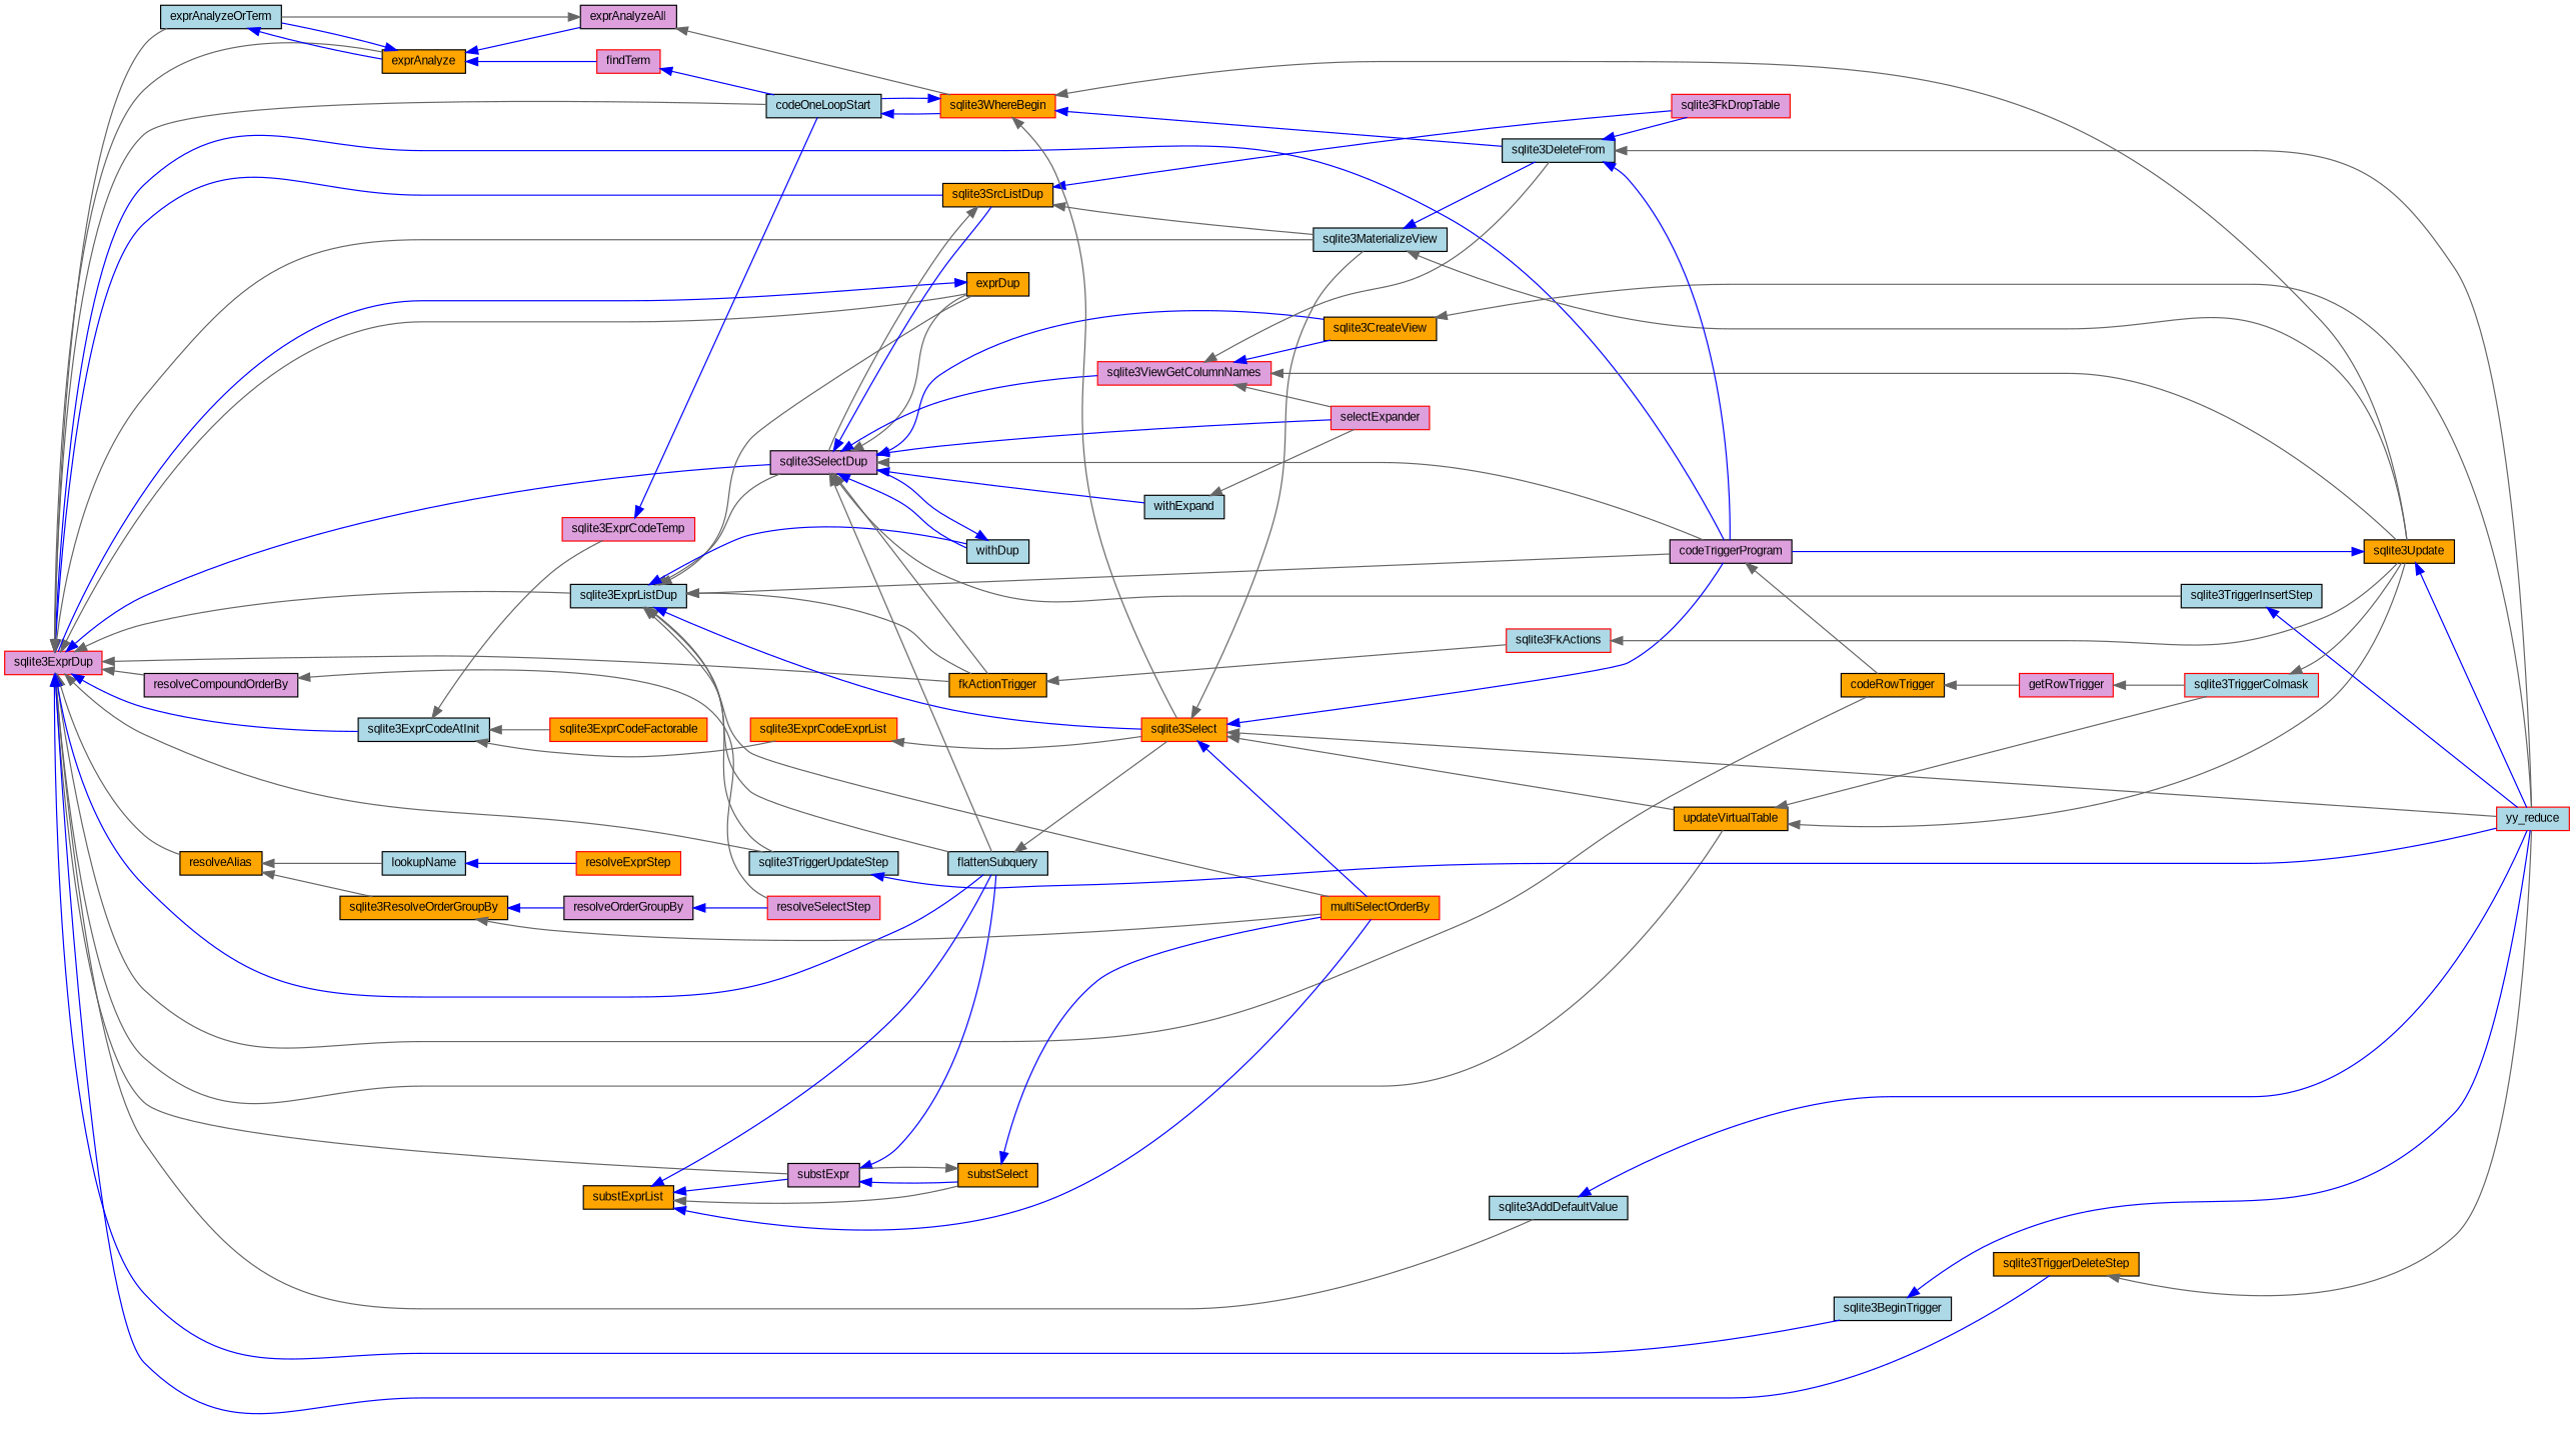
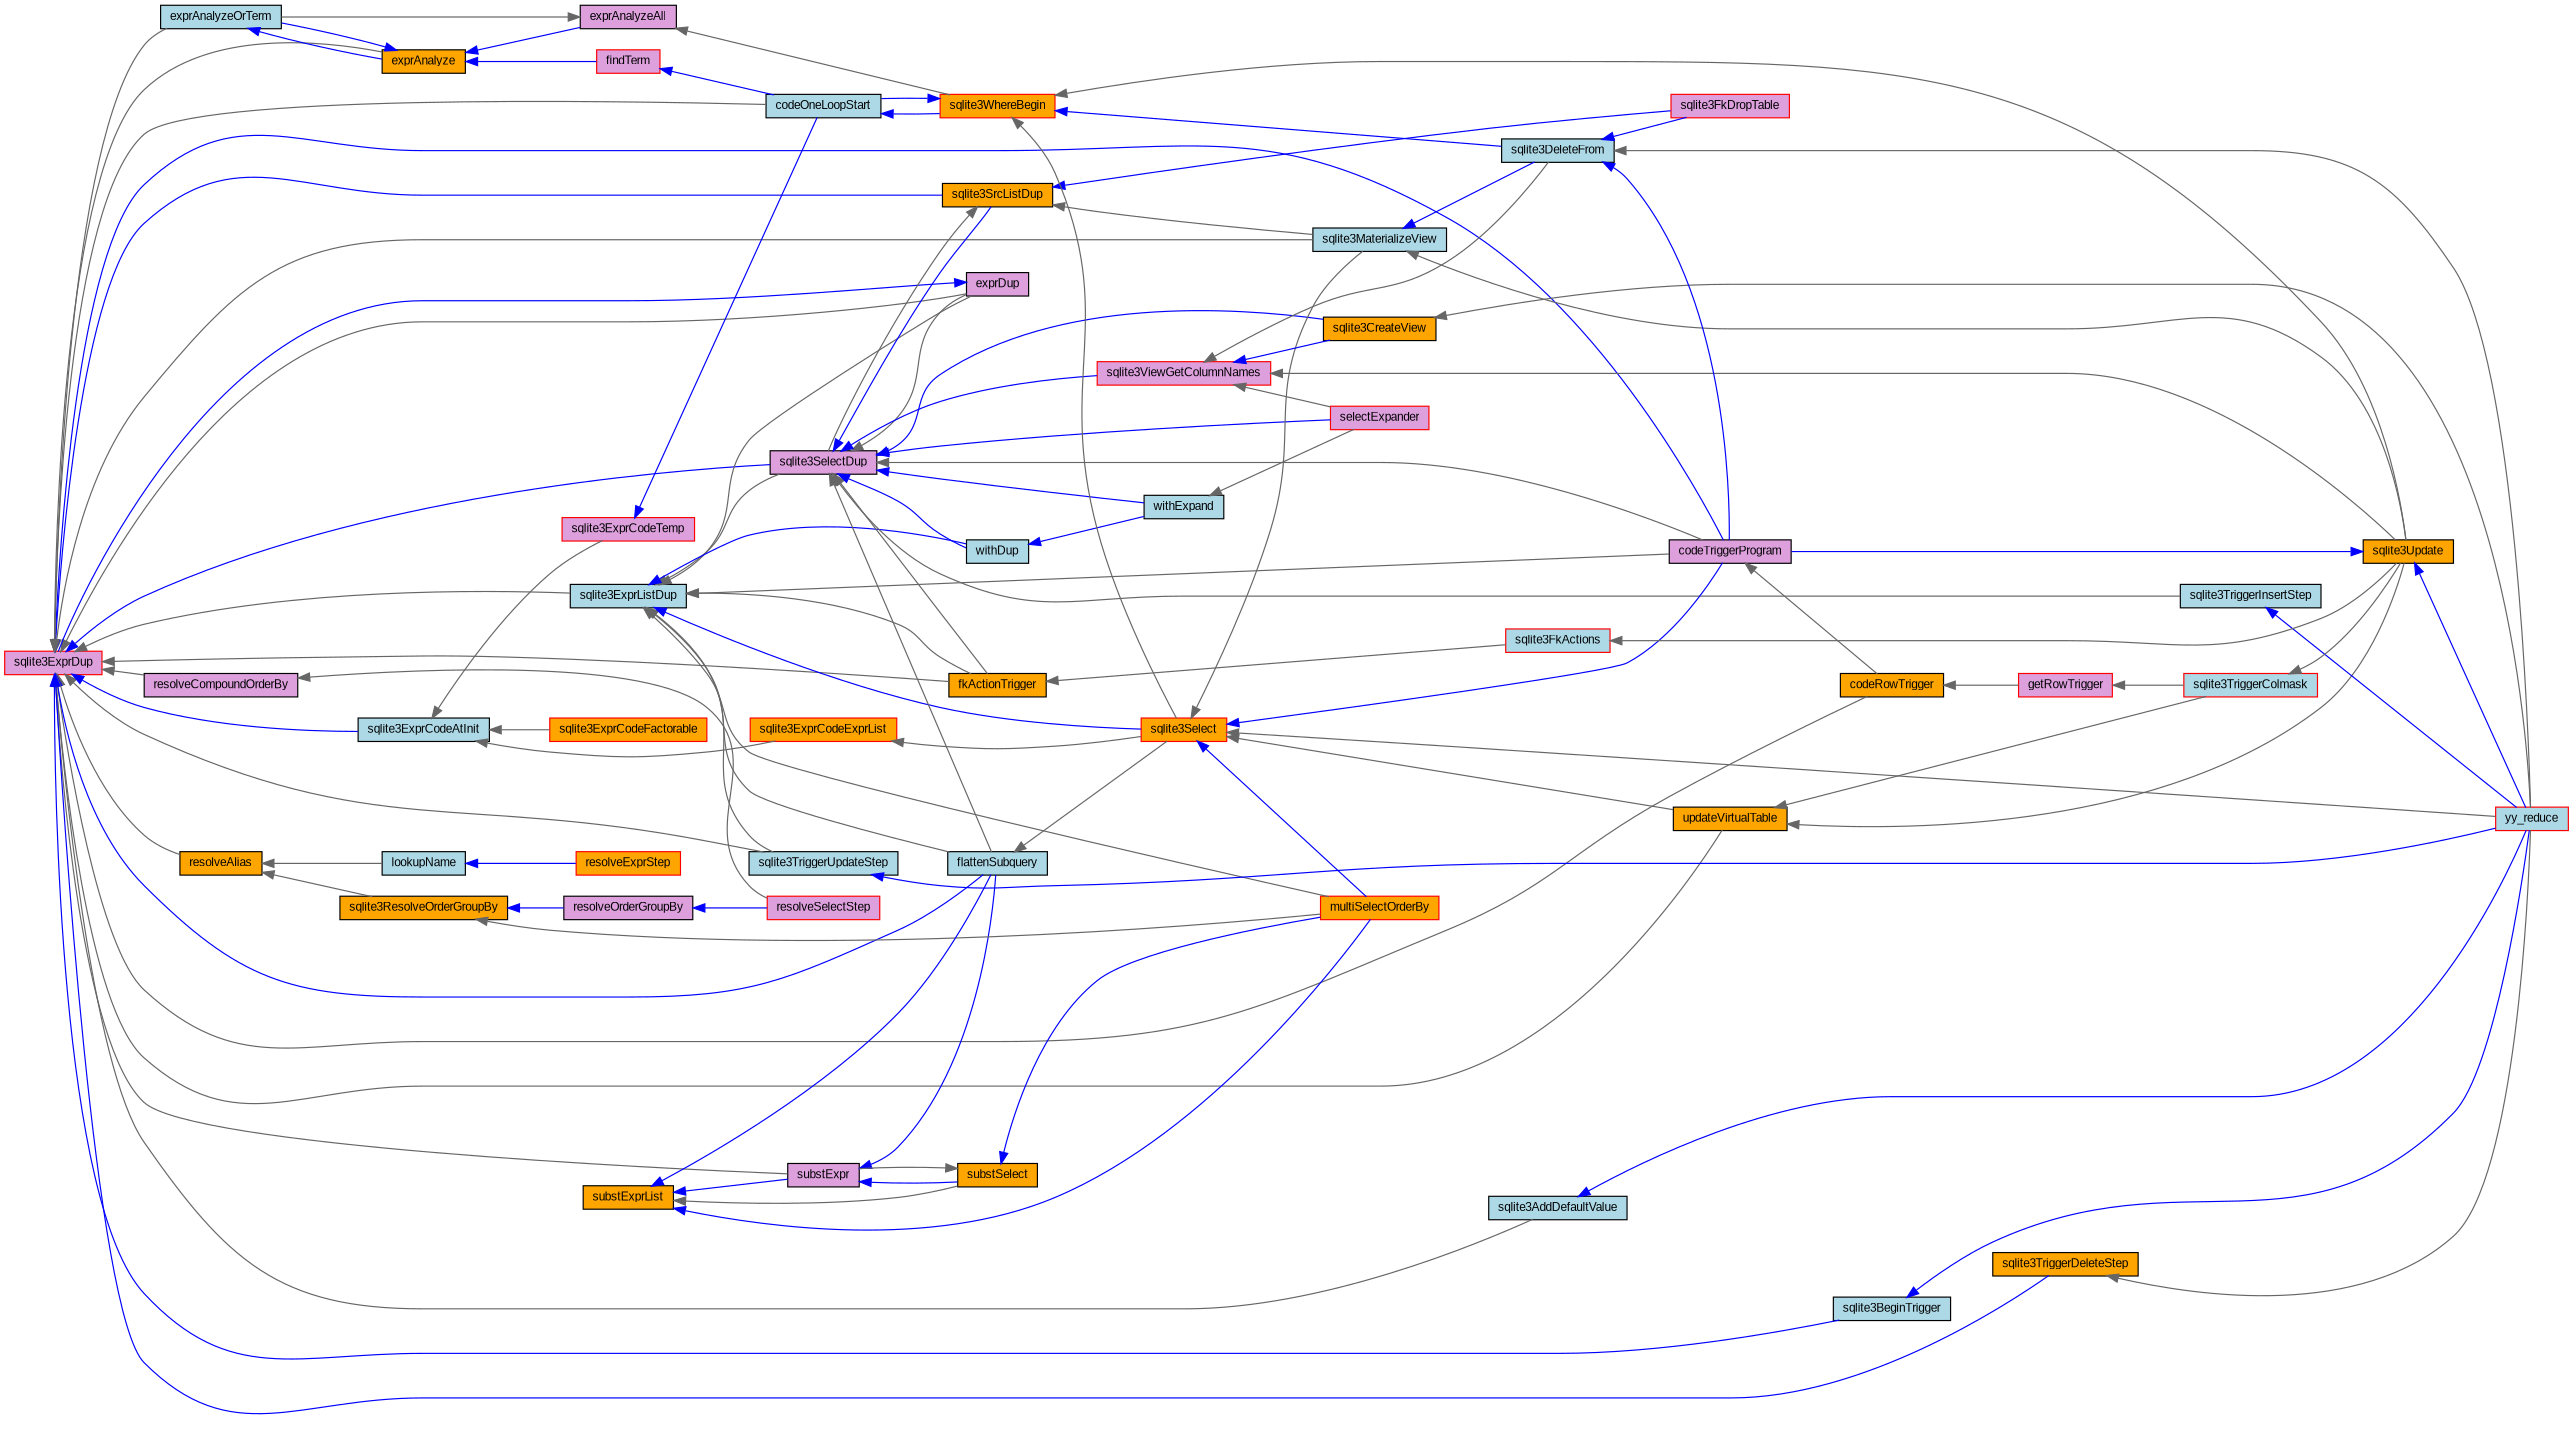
  digraph {
    fontname="Liberation Sans"
    rankdir=LR
    node [color=black fillcolor=orange fontname="Liberation Sans" fontsize=10 shape=record style=filled]
    edge [color=gray40 dir=back fontname="Liberation Sans" fontsize=10 labelfontname=FreeSans labelfontsize=10 style=solid]
    n1 [color=red fillcolor=plum fontcolor=black height=0.2 label=sqlite3ExprDup width=0.4]
    n2 [height=0.2 label=resolveAlias width=0.4]
    n3 [fillcolor=plum height=0.2 label=resolveCompoundOrderBy width=0.4]
-   n4 [height=0.2 label=exprDup width=0.4]
+   n4 [fillcolor=plum height=0.2 label=exprDup width=0.4]
    n5 [fillcolor=lightblue height=0.2 label=sqlite3ExprListDup width=0.4]
    n6 [fillcolor=plum height=0.2 label=sqlite3SelectDup width=0.4]
    n7 [height=0.2 label=sqlite3SrcListDup width=0.4]
    n8 [fillcolor=lightblue height=0.2 label=sqlite3MaterializeView width=0.4]
    n9 [fillcolor=plum height=0.2 label=codeTriggerProgram width=0.4]
    n10 [height=0.2 label=codeRowTrigger width=0.4]
    n11 [height=0.2 label=fkActionTrigger width=0.4]
    n12 [fillcolor=lightblue height=0.2 label=flattenSubquery width=0.4]
    n13 [height=0.2 label=updateVirtualTable width=0.4]
    n14 [fillcolor=lightblue height=0.2 label=sqlite3TriggerUpdateStep width=0.4]
    n15 [fillcolor=lightblue height=0.2 label=sqlite3ExprCodeAtInit width=0.4]
    n16 [fillcolor=lightblue height=0.2 label=codeOneLoopStart width=0.4]
    n17 [fillcolor=lightblue height=0.2 label=sqlite3AddDefaultValue width=0.4]
    n18 [fillcolor=plum height=0.2 label=substExpr width=0.4]
    n19 [fillcolor=lightblue height=0.2 label=sqlite3BeginTrigger width=0.4]
    n20 [height=0.2 label=sqlite3TriggerDeleteStep width=0.4]
    n21 [fillcolor=lightblue height=0.2 label=exprAnalyzeOrTerm width=0.4]
    n22 [height=0.2 label=exprAnalyze width=0.4]
    n23 [fillcolor=lightblue height=0.2 label=lookupName width=0.4]
    n24 [height=0.2 label=sqlite3ResolveOrderGroupBy width=0.4]
    n25 [color=red fillcolor=plum height=0.2 label=resolveSelectStep width=0.4]
    n26 [color=red height=0.2 label=multiSelectOrderBy width=0.4]
    n27 [fillcolor=lightblue height=0.2 label=withDup width=0.4]
    n28 [color=red height=0.2 label=sqlite3Select width=0.4]
    n29 [height=0.2 label=sqlite3CreateView width=0.4]
    n30 [color=red fillcolor=plum height=0.2 label=sqlite3ViewGetColumnNames width=0.4]
    n31 [color=red fillcolor=plum height=0.2 label=selectExpander width=0.4]
    n32 [fillcolor=lightblue height=0.2 label=withExpand width=0.4]
    n33 [fillcolor=lightblue height=0.2 label=sqlite3TriggerInsertStep width=0.4]
    n34 [color=red fillcolor=plum height=0.2 label=sqlite3FkDropTable width=0.4]
    n35 [fillcolor=lightblue height=0.2 label=sqlite3DeleteFrom width=0.4]
    n36 [height=0.2 label=sqlite3Update width=0.4]
    n37 [color=red fillcolor=plum height=0.2 label=getRowTrigger width=0.4]
    n38 [color=red fillcolor=lightblue height=0.2 label=sqlite3FkActions width=0.4]
    n39 [color=red fillcolor=lightblue height=0.2 label=sqlite3TriggerColmask width=0.4]
    n40 [color=red fillcolor=lightblue height=0.2 label=yy_reduce width=0.4]
    n41 [color=red fillcolor=plum height=0.2 label=sqlite3ExprCodeTemp width=0.4]
    n42 [color=red height=0.2 label=sqlite3ExprCodeFactorable width=0.4]
    n43 [color=red height=0.2 label=sqlite3ExprCodeExprList width=0.4]
    n44 [color=red height=0.2 label=sqlite3WhereBegin width=0.4]
    n45 [height=0.2 label=substSelect width=0.4]
    n46 [color=red fillcolor=plum height=0.2 label=findTerm width=0.4]
    n47 [fillcolor=plum height=0.2 label=exprAnalyzeAll width=0.4]
    n48 [color=red height=0.2 label=resolveExprStep width=0.4]
    n49 [fillcolor=plum height=0.2 label=resolveOrderGroupBy width=0.4]
    n50 [height=0.2 label=substExprList width=0.4]
    n1 -> n2
    n1 -> n3
    n1 -> n4
    n1 -> n5
    n1 -> n6 [color=blue]
    n1 -> n7 [color=blue]
    n1 -> n8
    n1 -> n9 [color=blue]
    n1 -> n10
    n1 -> n11
    n1 -> n12 [color=blue]
    n1 -> n13
    n1 -> n14
    n1 -> n15 [color=blue]
    n1 -> n16
    n1 -> n17
    n1 -> n18
    n1 -> n19 [color=blue]
    n1 -> n20 [color=blue]
    n1 -> n21
    n1 -> n22
    n2 -> n23
    n2 -> n24
    n3 -> n25
    n4 -> n1 [color=blue]
    n5 -> n4
    n5 -> n6
    n5 -> n9
    n5 -> n11
    n5 -> n12
    n5 -> n14
    n5 -> n26
    n5 -> n27 [color=blue]
    n5 -> n28 [color=blue]
    n6 -> n4
    n6 -> n7 [color=blue]
    n6 -> n9
    n6 -> n11
    n6 -> n12
    n6 -> n27 [color=blue]
    n6 -> n29 [color=blue]
    n6 -> n30 [color=blue]
    n6 -> n31 [color=blue]
    n6 -> n32 [color=blue]
    n6 -> n33
    n7 -> n6
    n7 -> n8
    n7 -> n34 [color=blue]
    n8 -> n35 [color=blue]
    n8 -> n36
    n9 -> n10
    n10 -> n37
    n11 -> n38
    n12 -> n28
    n13 -> n36
    n13 -> n39
    n14 -> n40 [color=blue]
    n15 -> n41
    n15 -> n42
    n15 -> n43
    n16 -> n44 [color=blue]
    n17 -> n40 [color=blue]
    n18 -> n12 [color=blue]
    n18 -> n45 [color=blue]
    n19 -> n40 [color=blue]
    n20 -> n40
    n21 -> n22 [color=blue]
    n22 -> n21 [color=blue]
    n22 -> n46 [color=blue]
    n22 -> n47 [color=blue]
    n23 -> n48 [color=blue]
    n24 -> n26
    n24 -> n49 [color=blue]
-   n27 -> n6 [color=blue]
+   n27 -> n32 [color=blue]
    n28 -> n8
    n28 -> n9 [color=blue]
    n28 -> n13
    n28 -> n26 [color=blue]
    n28 -> n40
    n29 -> n40
    n30 -> n29 [color=blue]
    n30 -> n31
    n30 -> n35
    n30 -> n36
    n32 -> n31
    n33 -> n40 [color=blue]
    n35 -> n9 [color=blue]
    n35 -> n34 [color=blue]
    n35 -> n40
    n36 -> n9 [color=blue]
    n36 -> n40 [color=blue]
    n37 -> n39
    n38 -> n36
    n39 -> n36
    n41 -> n16 [color=blue]
    n43 -> n28
    n44 -> n16 [color=blue]
    n44 -> n28
    n44 -> n35 [color=blue]
    n44 -> n36
    n45 -> n18
    n45 -> n26 [color=blue]
    n46 -> n16 [color=blue]
    n47 -> n21
    n47 -> n44
    n49 -> n25 [color=blue]
    n50 -> n12 [color=blue]
    n50 -> n18 [color=blue]
    n50 -> n26 [color=blue]
    n50 -> n45
  }
